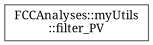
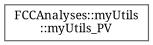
  digraph {
    rankdir=TB
    fontname="Noto Serif"
-   n1 [color=grey40 fillcolor=white fontname="Noto Serif" fontsize=10 height=0.2 label="FCCAnalyses::myUtils\l::filter_PV" shape=box style=filled width=0.4]
+   n1 [color=grey40 fillcolor=white fontname="Noto Serif" fontsize=10 height=0.2 label="FCCAnalyses::myUtils\l::myUtils_PV" shape=box style=filled width=0.4]
  }
